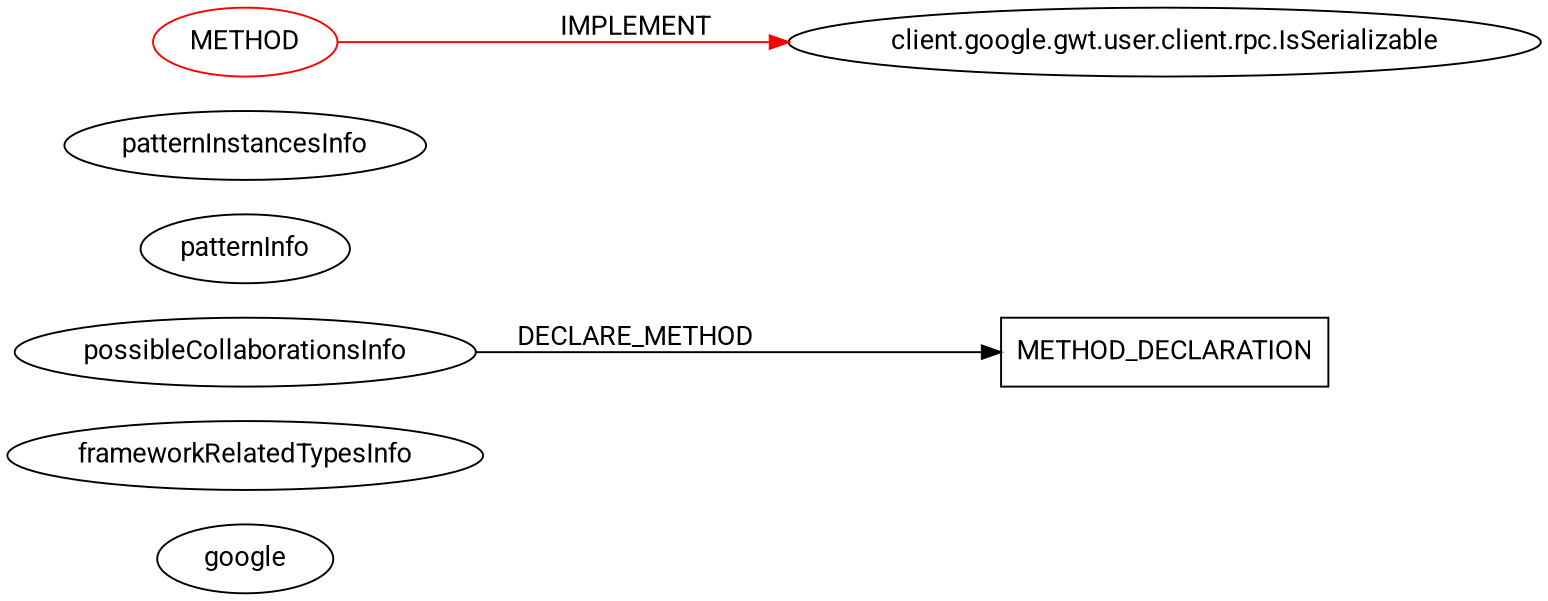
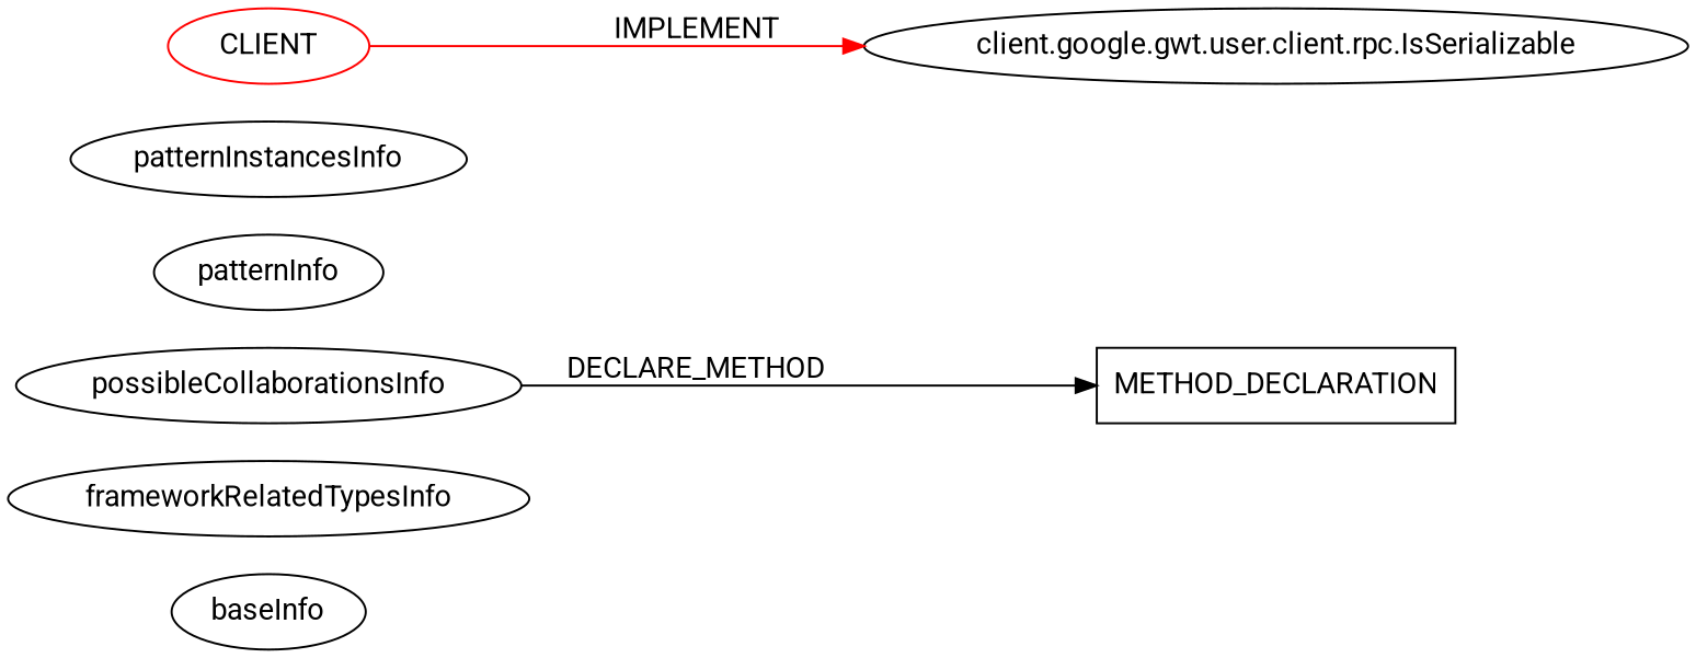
  digraph {
    fontname=Roboto
    rankdir=LR
    node [fontname=Roboto]
    edge [fontname=Roboto]
-   baseInfo [category=pattern graphId=570 isAnonymous=false possibleRelation=false label=google]
+   baseInfo [category=pattern graphId=570 isAnonymous=false possibleRelation=false]
    frameworkRelatedTypesInfo [0="com.google.gwt.user.client.rpc.IsSerializable"]
    n3 [isFrameworkType=false label=METHOD_DECLARATION shape=box vertexType=CLIENT_METHOD_DECLARATION]
    possibleCollaborationsInfo
    patternInfo [frequency=4.0 patternRootClient=0]
    patternInstancesInfo [0="woox-serverapp~/woox-serverapp/serverapp-master/src/wooxes/net/shared/Ordinador.java~Ordinador~4662" 1="jDramaix-SlidingPuzzle~/jDramaix-SlidingPuzzle/SlidingPuzzle-master/src/be/dramaix/ai/slidingpuzzle/shared/State.java~State~3122" 2="jDramaix-SlidingPuzzle~/jDramaix-SlidingPuzzle/SlidingPuzzle-master/src/be/dramaix/ai/slidingpuzzle/shared/Node.java~Node~3121" 3="jDramaix-SlidingPuzzle~/jDramaix-SlidingPuzzle/SlidingPuzzle-master/src/be/dramaix/ai/slidingpuzzle/shared/Action.java~Action~3118"]
    n7 [isFrameworkType=false label="client.google.gwt.user.client.rpc.IsSerializable" vertexType=FRAMEWORK_INTERFACE_TYPE]
-   n8 [color=red isFrameworkType=false label=METHOD vertexType=ROOT_CLIENT_CLASS_DECLARATION]
+   n8 [color=red isFrameworkType=false label=CLIENT vertexType=ROOT_CLIENT_CLASS_DECLARATION]
    possibleCollaborationsInfo -> n3 [label=DECLARE_METHOD]
    n8 -> n7 [color=red label=IMPLEMENT]
  }
